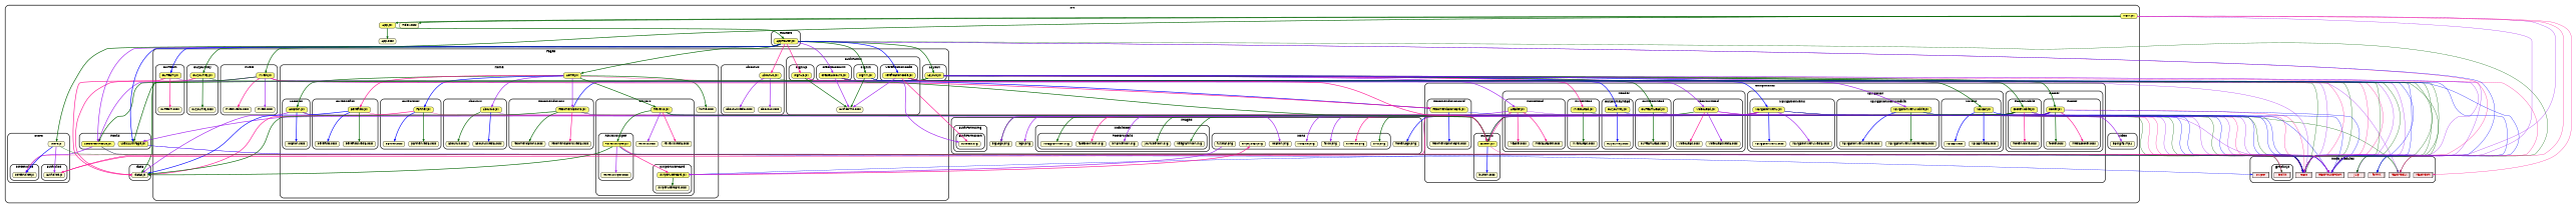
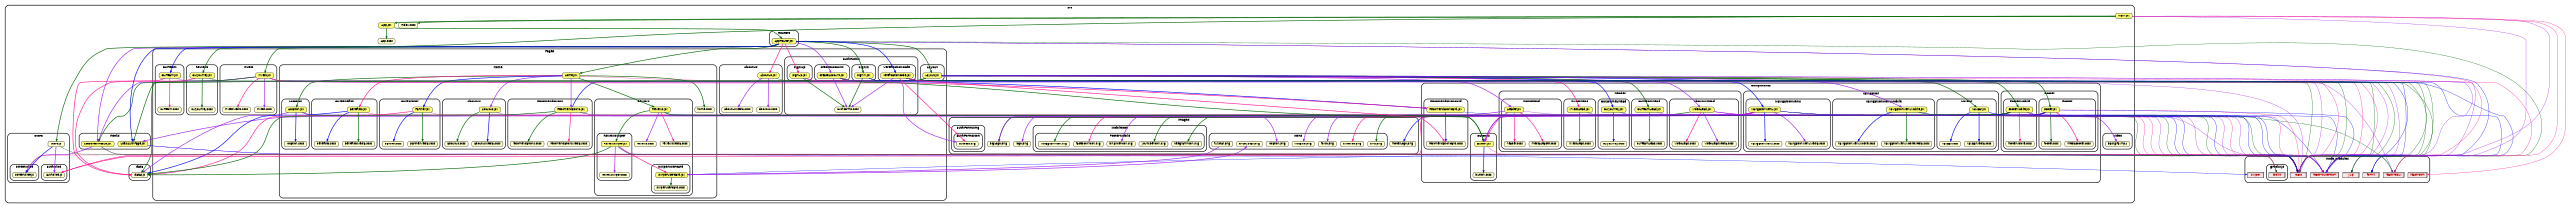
  strict digraph {
    compound=true
    fillcolor="#ffffff"
    fontname="Helvetica-bold"
    fontsize=9
    nodesep=0.16
    rankdir=TB
    ranksep=0.18
    splines=true
    style="rounded,bold,filled"
    node [color=black fillcolor="#ffffcc" fontcolor=black fontname=Helvetica fontsize=9 shape=box style="rounded, filled"]
    edge [arrowhead=normal arrowsize=0.6 color=darkgreen fontname=Helvetica fontsize=9 penwidth=2.0]
    n1 [fillcolor="#c40b0a1a" fontcolor="#c40b0a" height=0.2 label=<toolkit> shape=box3d]
    n2 [fillcolor="#c40b0a1a" fontcolor="#c40b0a" height=0.2 label=<formik> shape=box3d]
    n3 [fillcolor="#c40b0a1a" fontcolor="#c40b0a" height=0.2 label=<react> shape=box3d]
    n4 [fillcolor="#c40b0a1a" fontcolor="#c40b0a" height=0.2 label=<react-dom> shape=box3d]
    n5 [fillcolor="#c40b0a1a" fontcolor="#c40b0a" height=0.2 label=<react-redux> shape=box3d]
    n6 [fillcolor="#c40b0a1a" fontcolor="#c40b0a" height=0.2 label=<react-router-dom> shape=box3d]
    n7 [fillcolor="#c40b0a1a" fontcolor="#c40b0a" height=0.2 label=<swiper> shape=box3d]
    n8 [fillcolor="#c40b0a1a" fontcolor="#c40b0a" height=0.2 label=<yup> shape=box3d]
    n9 [fillcolor="#ffff77" height=0.2 label=<Button.jsx>]
    n10 [height=0.2 label=<button.scss>]
    n11 [fillcolor="#ffff77" height=0.2 label=<Footer.jsx>]
    n12 [height=0.2 label=<footer.scss>]
    n13 [height=0.2 label=<mediaFooter.scss>]
    n14 [fillcolor="#ffff77" height=0.2 label=<FooterMobile.jsx>]
    n15 [height=0.2 label=<footerMobile.scss>]
    n16 [fillcolor="#ffff77" height=0.2 label=<VideoHead.jsx>]
    n17 [height=0.2 label=<videoHead.scss>]
    n18 [height=0.2 label=<videoHeadMedia.scss>]
    n19 [fillcolor="#ffff77" height=0.2 label=<Header.jsx>]
    n20 [height=0.2 label=<header.scss>]
    n21 [height=0.2 label=<mediaHeader.scss>]
    n22 [fillcolor="#ffff77" height=0.2 label=<InvestHead.jsx>]
    n23 [height=0.2 label=<investHead.scss>]
    n24 [fillcolor="#ffff77" height=0.2 label=<OurJourney.jsx>]
    n25 [height=0.2 label=<ourJourney.scss>]
    n26 [fillcolor="#ffff77" height=0.2 label=<OurTeamHead.jsx>]
    n27 [height=0.2 label=<ourTeamHead.scss>]
    n28 [fillcolor="#ffff77" height=0.2 label=<NavBar.jsx>]
    n29 [height=0.2 label=<navBar.scss>]
    n30 [height=0.2 label=<NavBarMedia.scss>]
    n31 [fillcolor="#ffff77" height=0.2 label=<NavigationMenu.jsx>]
    n32 [height=0.2 label=<navigationMenu.scss>]
    n33 [height=0.2 label=<navigationMenuMedia.scss>]
    n34 [fillcolor="#ffff77" height=0.2 label=<NavigationMenuMobile.jsx>]
    n35 [height=0.2 label=<navigationMenuMobile.scss>]
    n36 [height=0.2 label=<navigationMenuMobileMedia.scss>]
    n37 [fillcolor="#ffff77" height=0.2 label=<RecomendationCard.jsx>]
    n38 [height=0.2 label=<recomendationCard.scss>]
    n39 [fillcolor="#ffff77" height=0.2 label=<useIsAuthPage.jsx>]
    n40 [fillcolor="#ffff77" height=0.2 label=<useScreenResize.jsx>]
    n41 [fillcolor="#ffff77" height=0.2 label=<AboutUs.jsx>]
    n42 [height=0.2 label=<aboutUs.scss>]
    n43 [height=0.2 label=<aboutUsMedia.scss>]
    n44 [fillcolor="#ffff77" height=0.2 label=<Location.jsx>]
    n45 [height=0.2 label=<location.scss>]
    n46 [fillcolor="#ffff77" height=0.2 label=<AboutUs.jsx>]
    n47 [height=0.2 label=<aboutUs.scss>]
    n48 [height=0.2 label=<aboutUsMedia.scss>]
    n49 [fillcolor="#ffff77" height=0.2 label=<Benefists.jsx>]
    n50 [height=0.2 label=<benefists.scss>]
    n51 [height=0.2 label=<benefistsMedia.scss>]
    n52 [fillcolor="#ffff77" height=0.2 label=<Partner.jsx>]
    n53 [height=0.2 label=<partner.scss>]
    n54 [height=0.2 label=<partnerMedia.scss>]
    n55 [fillcolor="#ffff77" height=0.2 label=<Recomendations.jsx>]
    n56 [height=0.2 label=<recomendations.scss>]
    n57 [height=0.2 label=<recomendationsMedia.scss>]
    n58 [fillcolor="#ffff77" height=0.2 label=<ReviewSwiper.jsx>]
    n59 [height=0.2 label=<reviewSwiper.scss>]
    n60 [fillcolor="#ffff77" height=0.2 label=<SwiperUserCard.jsx>]
    n61 [height=0.2 label=<swiperUserCard.scss>]
    n62 [fillcolor="#ffff77" height=0.2 label=<Reviews.jsx>]
    n63 [height=0.2 label=<reviews.scss>]
    n64 [height=0.2 label=<reviewsMedia.scss>]
    n65 [fillcolor="#ffff77" height=0.2 label=<Home.jsx>]
    n66 [height=0.2 label=<home.scss>]
    n67 [fillcolor="#ffff77" height=0.2 label=<Invest.jsx>]
    n68 [height=0.2 label=<invest.scss>]
    n69 [height=0.2 label=<investMedia.scss>]
    n70 [fillcolor="#ffff77" height=0.2 label=<Layout.jsx>]
    n71 [fillcolor="#ffff77" height=0.2 label=<OurJourney.jsx>]
    n72 [height=0.2 label=<ourJourney.scss>]
    n73 [fillcolor="#ffff77" height=0.2 label=<OurTeam.jsx>]
    n74 [height=0.2 label=<ourTeam.scss>]
    n75 [fillcolor="#ffff77" height=0.2 label=<SignUp.jsx>]
    n76 [fillcolor="#ffff77" height=0.2 label=<CreateAccount.jsx>]
    n77 [fillcolor="#ffff77" height=0.2 label=<SignIn.jsx>]
    n78 [fillcolor="#ffff77" height=0.2 label=<VereficationCode.jsx>]
    n79 [height=0.2 label=<authForms.scss>]
    n80 [height=0.2 label=<backgif3.mp4>]
    n81 [fillcolor="#ffff77" height=0.2 label=<AppRouter.jsx>]
    n82 [height=0.2 label=<authSlice.js>]
    n83 [height=0.2 label=<screenSlice.js>]
    n84 [height=0.2 label=<store.js>]
    n85 [height=0.2 label=<datas.js>]
    n86 [height=0.2 label=<success.svg>]
    n87 [height=0.2 label=<binance-icon.svg>]
    n88 [height=0.2 label=<facebook-icon.svg>]
    n89 [height=0.2 label=<instagram-icon.svg>]
    n90 [height=0.2 label=<telegram-icon.svg>]
    n91 [height=0.2 label=<youTube-icon.svg>]
    n92 [height=0.2 label=<fbIco.png>]
    n93 [height=0.2 label=<instaIco.png>]
    n94 [height=0.2 label=<sms.png>]
    n95 [height=0.2 label=<twiterIco.png>]
    n96 [height=0.2 label=<location.png>]
    n97 [height=0.2 label=<emptyStar.png>]
    n98 [height=0.2 label=<fullStar.png>]
    n99 [height=0.2 label=<footerLogo.png>]
    n100 [height=0.2 label=<bigLogo.png>]
    n101 [height=0.2 label=<logo.png>]
    n102 [fillcolor="#ffff77" height=0.2 label=<App.jsx>]
    n103 [height=0.2 label=<App.scss>]
    n104 [height=0.2 label=<index.scss>]
    n105 [fillcolor="#ffff77" height=0.2 label=<main.jsx>]
    subgraph cluster_1 {
      label=node_modules
      n2
      n3
      n4
      n5
      n6
      n7
      n8
      subgraph cluster_2 {
        label="@reduxjs"
        n1
      }
    }
    subgraph cluster_3 {
      label=src
      n102
      n103
      n104
      n105
      subgraph cluster_4 {
        label=Components
        subgraph cluster_5 {
          label=Buttons
          n9
          n10
        }
        subgraph cluster_6 {
          label=Footer
          subgraph cluster_7 {
            label=Footer
            n11
            n12
            n13
          }
          subgraph cluster_8 {
            label=FooterMobile
            n14
            n15
          }
        }
        subgraph cluster_9 {
          label=Header
          subgraph cluster_10 {
            label=AboutUsHead
            n16
            n17
            n18
          }
          subgraph cluster_11 {
            label=HomeHead
            n19
            n20
            n21
          }
          subgraph cluster_12 {
            label=InvestHead
            n22
            n23
          }
          subgraph cluster_13 {
            label=OurJourneyHead
            n24
            n25
          }
          subgraph cluster_14 {
            label=OurTeamHead
            n26
            n27
          }
        }
        subgraph cluster_15 {
          label=Navigation
          subgraph cluster_16 {
            label=NavBar
            n28
            n29
            n30
          }
          subgraph cluster_17 {
            label=NavigationMenu
            n31
            n32
            n33
          }
          subgraph cluster_18 {
            label=NavigationMenuMobile
            n34
            n35
            n36
          }
        }
        subgraph cluster_19 {
          label=RecomendationCard
          n37
          n38
        }
      }
      subgraph cluster_20 {
        label=Hooks
        n39
        n40
      }
      subgraph cluster_21 {
        label=Pages
        subgraph cluster_22 {
          label=AboutUs
          n41
          n42
          n43
        }
        subgraph cluster_23 {
          label=Home
          n65
          n66
          subgraph cluster_24 {
            label=Location
            n44
            n45
          }
          subgraph cluster_25 {
            label=AboutUs
            n46
            n47
            n48
          }
          subgraph cluster_26 {
            label=OurBenefist
            n49
            n50
            n51
          }
          subgraph cluster_27 {
            label=OurPartner
            n52
            n53
            n54
          }
          subgraph cluster_28 {
            label=Recomendations
            n55
            n56
            n57
          }
          subgraph cluster_29 {
            label=Revievs
            n62
            n63
            n64
            subgraph cluster_30 {
              label=ReviewSwiper
              n58
              n59
            }
            subgraph cluster_31 {
              label=SwiperUserCard
              n60
              n61
            }
          }
        }
        subgraph cluster_32 {
          label=Invest
          n67
          n68
          n69
        }
        subgraph cluster_33 {
          label=Layout
          n70
        }
        subgraph cluster_34 {
-         label=OurJourney
+         label=Reviews
          n71
          n72
        }
        subgraph cluster_35 {
          label=OurTeam
          n73
          n74
        }
        subgraph cluster_36 {
          label=authForms
          n79
          subgraph cluster_37 {
            label=SignUp
            n75
          }
          subgraph cluster_38 {
            label=CreateAccount
            n76
          }
          subgraph cluster_39 {
            label=SignIn
            n77
          }
          subgraph cluster_40 {
            label=VereficationCode
            n78
          }
        }
      }
      subgraph cluster_41 {
        label=Video
        n80
      }
      subgraph cluster_42 {
        label=Routers
        n81
      }
      subgraph cluster_43 {
        label=Store
        n84
        subgraph cluster_44 {
          label=authSlice
          n82
        }
        subgraph cluster_45 {
          label=screenSlice
          n83
        }
      }
      subgraph cluster_46 {
        label=data
        n85
      }
      subgraph cluster_47 {
        label=images
        n99
        n100
        n101
        subgraph cluster_48 {
          label=authFormsImg
          subgraph cluster_49 {
            label=authFormsIcon
            n86
          }
        }
        subgraph cluster_50 {
          label=MobileIcon
          subgraph cluster_51 {
            label=FooterMobile
            n87
            n88
            n89
            n90
            n91
          }
        }
        subgraph cluster_52 {
          label=icons
          n92
          n93
          n94
          n95
          n96
          n97
          n98
        }
      }
    }
    n9 -> n3 [color=deeppink penwidth=1.0]
    n9 -> n10 [color=blue]
    n11 -> n3 [color=deeppink penwidth=1.0]
    n11 -> n6 [color=blue penwidth=1.0]
    n11 -> n9 [color=purple]
    n11 -> n12
    n11 -> n13 [color=deeppink]
    n11 -> n92 [color=purple]
    n11 -> n93 [color=purple]
    n11 -> n94
    n11 -> n95 [color=deeppink]
    n11 -> n99 [color=blue]
    n14 -> n3 [color=deeppink penwidth=1.0]
    n14 -> n6 [color=blue penwidth=1.0]
    n14 -> n15 [color=deeppink]
    n14 -> n87 [color=purple]
    n14 -> n88 [color=deeppink]
    n14 -> n89
    n14 -> n90
    n14 -> n91
    n16 -> n3 [color=deeppink penwidth=1.0]
    n16 -> n17 [color=deeppink]
    n16 -> n18 [color=purple]
    n16 -> n80 [color=purple]
    n16 -> n100
    n19 -> n3 [color=purple penwidth=1.0]
    n19 -> n9 [color=deeppink]
    n19 -> n20 [color=deeppink]
    n19 -> n21 [color=deeppink]
    n19 -> n100 [color=purple]
    n22 -> n3 [penwidth=1.0]
    n22 -> n23
    n24 -> n3 [color=blue penwidth=1.0]
    n24 -> n25 [color=blue]
    n26 -> n3 [color=purple penwidth=1.0]
    n26 -> n27
    n28 -> n3 [color=blue penwidth=1.0]
    n28 -> n6 [color=blue penwidth=1.0]
    n28 -> n29 [color=blue]
    n28 -> n30 [color=blue]
    n31 -> n3 [color=purple penwidth=1.0]
    n31 -> n5 [penwidth=1.0]
    n31 -> n6 [color=blue penwidth=1.0]
-   n31 -> n9
+   n31 -> n9 [color=purple]
    n31 -> n32 [color=blue]
    n31 -> n33 [color=purple]
    n31 -> n39 [color=purple]
    n31 -> n82 [color=deeppink]
    n31 -> n101 [color=purple]
    n34 -> n3 [penwidth=1.0]
    n34 -> n6 [color=blue penwidth=1.0]
    n34 -> n35 [color=blue]
    n34 -> n36
    n37 -> n3 [color=blue penwidth=1.0]
    n37 -> n38 [color=blue]
    n39 -> n3 [color=purple penwidth=1.0]
    n39 -> n6 [color=blue penwidth=1.0]
    n40 -> n3 [color=purple penwidth=1.0]
    n40 -> n5 [penwidth=1.0]
    n40 -> n83 [color=purple]
    n41 -> n3 [penwidth=1.0]
    n41 -> n42 [color=purple]
    n41 -> n43 [color=purple]
    n44 -> n3 [penwidth=1.0]
    n44 -> n45 [color=blue]
    n44 -> n85 [color=purple]
    n44 -> n96 [color=purple]
    n46 -> n3 [color=purple penwidth=1.0]
    n46 -> n47
    n46 -> n48 [color=blue]
    n49 -> n3 [color=deeppink penwidth=1.0]
    n49 -> n50 [color=blue]
    n49 -> n51
    n49 -> n85 [color=blue]
    n52 -> n3 [color=deeppink penwidth=1.0]
    n52 -> n53 [color=blue]
    n52 -> n54
    n52 -> n85 [color=deeppink]
    n55 -> n3 [penwidth=1.0]
    n55 -> n6 [color=purple penwidth=1.0]
    n55 -> n37 [color=blue]
    n55 -> n56
    n55 -> n57 [color=deeppink]
    n55 -> n85
    n58 -> n3 [penwidth=1.0]
    n58 -> n7 [color=blue penwidth=1.0]
    n58 -> n59 [color=purple]
    n58 -> n60 [color=deeppink]
    n58 -> n85
    n60 -> n3 [color=blue penwidth=1.0]
    n60 -> n61
-   n60 -> n97 [color=deeppink]
+   n60 -> n97 [color=purple]
    n62 -> n3 [color=blue penwidth=1.0]
    n62 -> n9
    n62 -> n58
    n62 -> n63 [color=purple]
    n62 -> n64 [color=deeppink]
    n65 -> n3 [color=deeppink penwidth=1.0]
    n65 -> n44
    n65 -> n46 [color=purple]
    n65 -> n49 [color=deeppink]
    n65 -> n52 [color=blue]
    n65 -> n55 [color=purple]
    n65 -> n62
    n65 -> n66
    n67 -> n3 [color=purple penwidth=1.0]
    n67 -> n5 [color=purple penwidth=1.0]
    n67 -> n37 [color=deeppink]
    n67 -> n40 [color=purple]
    n67 -> n68 [color=purple]
    n67 -> n69 [color=deeppink]
    n67 -> n85
    n70 -> n3 [color=purple penwidth=1.0]
    n70 -> n5 [color=deeppink penwidth=1.0]
    n70 -> n6 [color=purple penwidth=1.0]
    n70 -> n11
    n70 -> n14
    n70 -> n16 [color=purple]
    n70 -> n19 [color=purple]
    n70 -> n22 [color=deeppink]
    n70 -> n24 [color=blue]
    n70 -> n26
    n70 -> n28
    n70 -> n31 [color=blue]
    n70 -> n34 [color=purple]
    n70 -> n39
    n70 -> n40
    n71 -> n3 [penwidth=1.0]
    n71 -> n72
    n71 -> n85 [color=deeppink]
    n73 -> n3 [color=purple penwidth=1.0]
    n73 -> n74 [color=deeppink]
    n73 -> n85 [color=deeppink]
    n75 -> n3 [color=deeppink penwidth=1.0]
    n75 -> n6 [color=deeppink penwidth=1.0]
    n75 -> n8 [color=purple penwidth=1.0]
    n75 -> n79
    n76 -> n2 [penwidth=1.0]
    n76 -> n3 [penwidth=1.0]
    n76 -> n6 [color=purple penwidth=1.0]
    n76 -> n8 [penwidth=1.0]
    n76 -> n9
    n76 -> n79 [color=purple]
    n76 -> n86 [color=purple]
    n77 -> n2 [color=blue penwidth=1.0]
    n77 -> n3 [penwidth=1.0]
    n77 -> n6 [color=blue penwidth=1.0]
    n77 -> n79
    n78 -> n2 [color=blue penwidth=1.0]
    n78 -> n3 [color=blue penwidth=1.0]
    n78 -> n6 [penwidth=1.0]
    n78 -> n8 [penwidth=1.0]
-   n78 -> n9 [color=deeppink]
+   n78 -> n38 [color=deeppink]
    n78 -> n79 [color=purple]
    n78 -> n86 [color=deeppink]
    n81 -> n3 [color=deeppink penwidth=1.0]
    n81 -> n5 [penwidth=1.0]
    n81 -> n6 [color=blue penwidth=1.0]
    n81 -> n39 [color=blue]
    n81 -> n40 [color=purple]
    n81 -> n41 [color=deeppink]
    n81 -> n65
    n81 -> n67
    n81 -> n70
    n81 -> n71
    n81 -> n73 [color=blue]
    n81 -> n75 [color=deeppink]
    n81 -> n76 [color=purple]
    n81 -> n77
    n81 -> n78 [color=blue]
    n82 -> n1 [color=deeppink penwidth=1.0]
    n82 -> n6 [color=deeppink penwidth=1.0]
    n83 -> n1 [color=deeppink penwidth=1.0]
    n84 -> n1 [penwidth=1.0]
    n84 -> n82 [color=purple]
    n84 -> n83 [color=blue]
    n98 -> n60 [color=purple]
    n102 -> n81
    n102 -> n103
    n105 -> n3 [color=purple penwidth=1.0]
    n105 -> n4 [color=deeppink penwidth=1.0]
    n105 -> n5 [color=deeppink penwidth=1.0]
    n105 -> n6 [color=purple penwidth=1.0]
    n105 -> n84
    n105 -> n102
    n105 -> n104
  }
